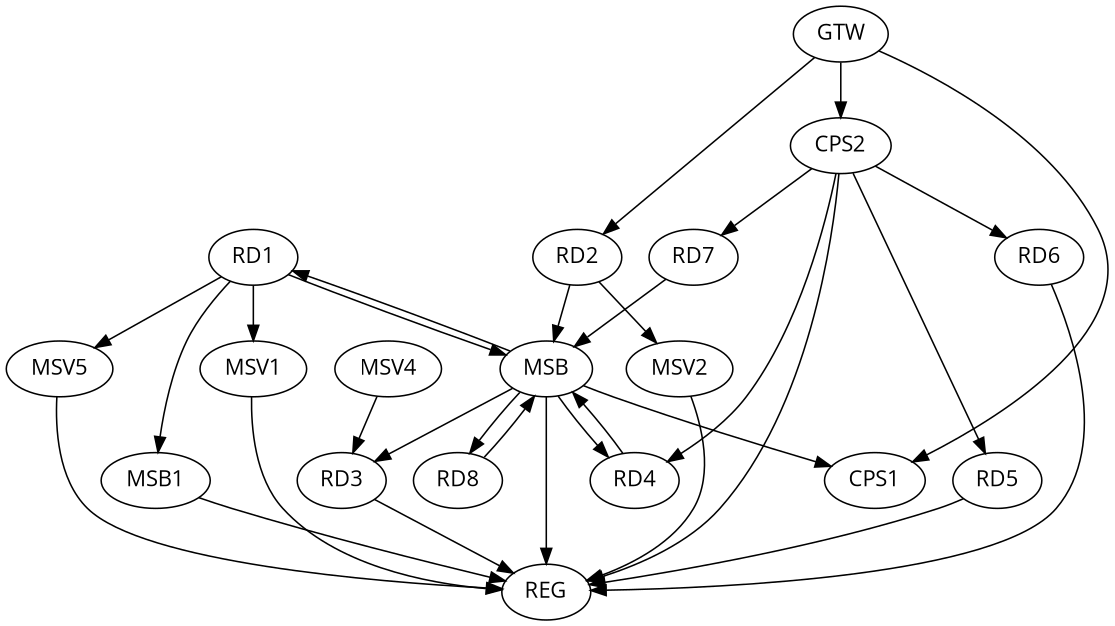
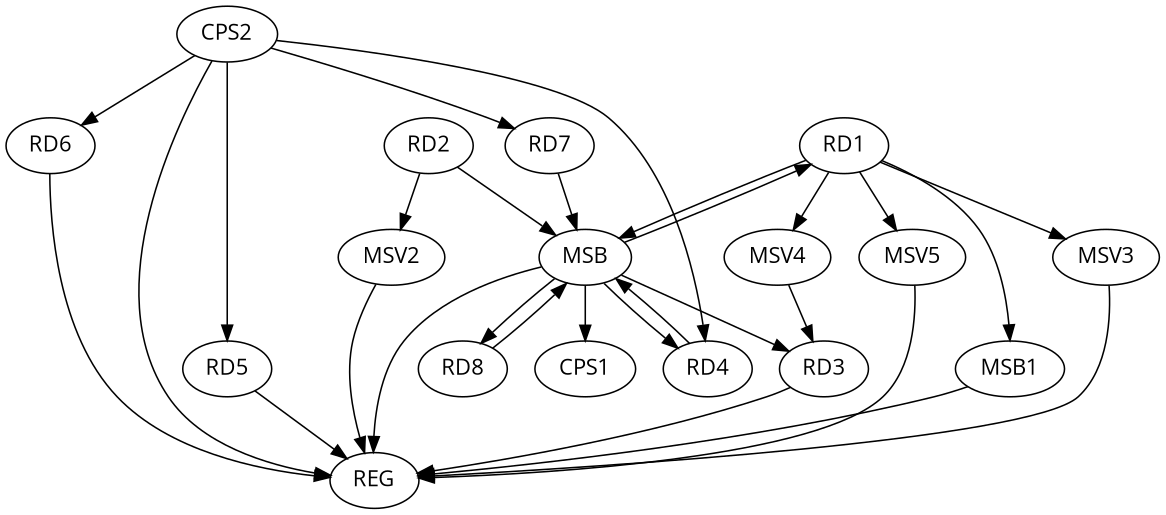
  strict digraph {
    fontname="Open Sans"
    node [fontname="Open Sans"]
    edge [fontname="Open Sans"]
    n1 [label=RD1]
    n2 [label=MSB]
    n3 [label=MSB1]
-   n4 [label=MSV1]
+   n4 [label=MSV3]
    n5 [label=MSV4]
    n6 [label=MSV5]
    n7 [label=RD3]
    n8 [label=REG]
    n9 [label=RD4]
    n10 [label=RD8]
    n11 [label=CPS1]
    n12 [label=MSV2]
    n13 [label=RD2]
    n14 [label=RD5]
    n15 [label=RD6]
    n16 [label=RD7]
    n17 [label=CPS2]
-   n18 [label=GTW]
    n1 -> n2
    n1 -> n3
    n1 -> n4
+   n1 -> n5
    n1 -> n6
    n2 -> n1
    n2 -> n7
    n2 -> n8
    n2 -> n9
    n2 -> n10
    n2 -> n11
    n3 -> n8
    n4 -> n8
    n5 -> n7
    n6 -> n8
    n7 -> n8
    n9 -> n2
    n10 -> n2
    n12 -> n8
    n13 -> n2
    n13 -> n12
    n14 -> n8
    n15 -> n8
    n16 -> n2
    n17 -> n8
    n17 -> n9
    n17 -> n14
    n17 -> n15
    n17 -> n16
-   n18 -> n11
-   n18 -> n13
-   n18 -> n17
  }
